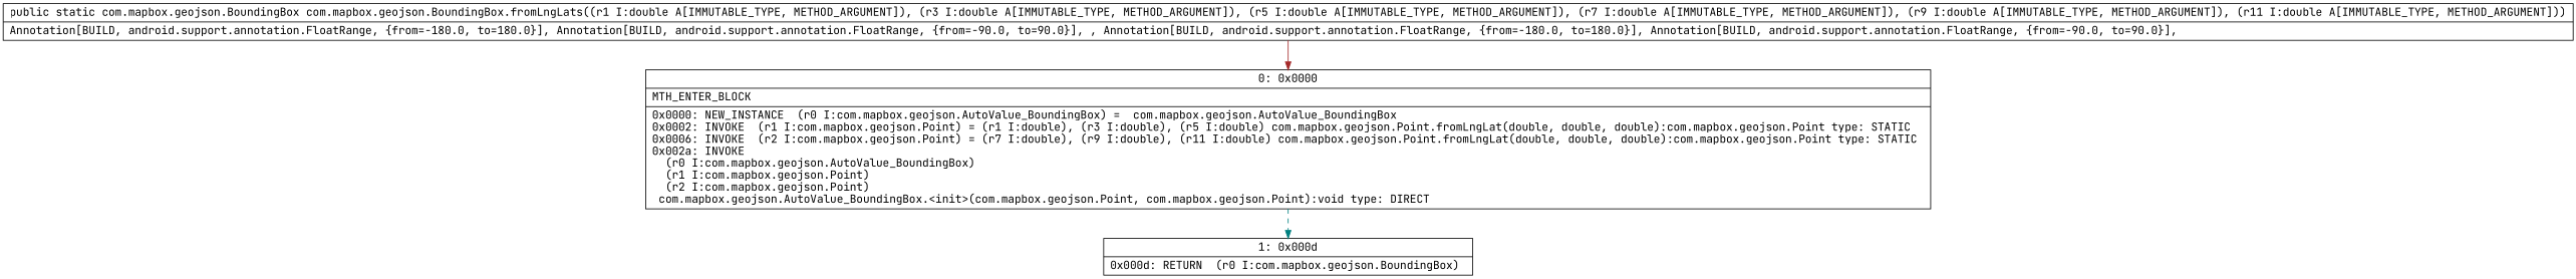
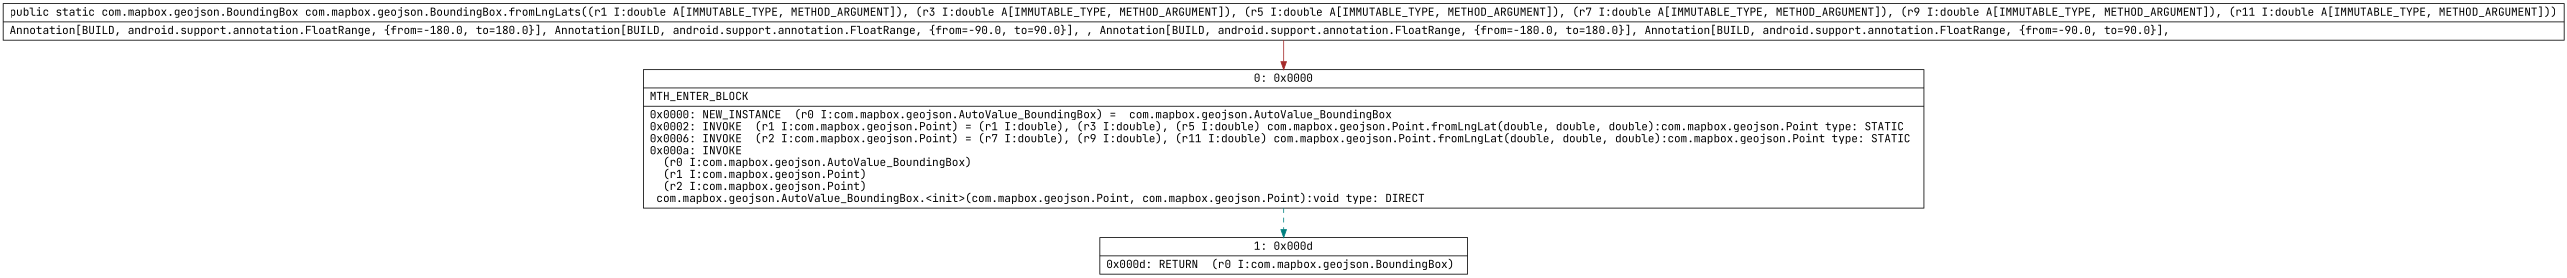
  digraph {
    fontname="JetBrains Mono"
    node [shape=record fontname="JetBrains Mono"]
    edge [fontname="JetBrains Mono"]
-   n1 [label="{0\:\ 0x0000|MTH_ENTER_BLOCK\l|0x0000: NEW_INSTANCE  (r0 I:com.mapbox.geojson.AutoValue_BoundingBox) =  com.mapbox.geojson.AutoValue_BoundingBox \l0x0002: INVOKE  (r1 I:com.mapbox.geojson.Point) = (r1 I:double), (r3 I:double), (r5 I:double) com.mapbox.geojson.Point.fromLngLat(double, double, double):com.mapbox.geojson.Point type: STATIC \l0x0006: INVOKE  (r2 I:com.mapbox.geojson.Point) = (r7 I:double), (r9 I:double), (r11 I:double) com.mapbox.geojson.Point.fromLngLat(double, double, double):com.mapbox.geojson.Point type: STATIC \l0x002a: INVOKE  \l  (r0 I:com.mapbox.geojson.AutoValue_BoundingBox)\l  (r1 I:com.mapbox.geojson.Point)\l  (r2 I:com.mapbox.geojson.Point)\l com.mapbox.geojson.AutoValue_BoundingBox.\<init\>(com.mapbox.geojson.Point, com.mapbox.geojson.Point):void type: DIRECT \l}"]
+   n1 [label="{0\:\ 0x0000|MTH_ENTER_BLOCK\l|0x0000: NEW_INSTANCE  (r0 I:com.mapbox.geojson.AutoValue_BoundingBox) =  com.mapbox.geojson.AutoValue_BoundingBox \l0x0002: INVOKE  (r1 I:com.mapbox.geojson.Point) = (r1 I:double), (r3 I:double), (r5 I:double) com.mapbox.geojson.Point.fromLngLat(double, double, double):com.mapbox.geojson.Point type: STATIC \l0x0006: INVOKE  (r2 I:com.mapbox.geojson.Point) = (r7 I:double), (r9 I:double), (r11 I:double) com.mapbox.geojson.Point.fromLngLat(double, double, double):com.mapbox.geojson.Point type: STATIC \l0x000a: INVOKE  \l  (r0 I:com.mapbox.geojson.AutoValue_BoundingBox)\l  (r1 I:com.mapbox.geojson.Point)\l  (r2 I:com.mapbox.geojson.Point)\l com.mapbox.geojson.AutoValue_BoundingBox.\<init\>(com.mapbox.geojson.Point, com.mapbox.geojson.Point):void type: DIRECT \l}"]
    n2 [label="{1\:\ 0x000d|0x000d: RETURN  (r0 I:com.mapbox.geojson.BoundingBox) \l}"]
    n3 [label="{public static com.mapbox.geojson.BoundingBox com.mapbox.geojson.BoundingBox.fromLngLats((r1 I:double A[IMMUTABLE_TYPE, METHOD_ARGUMENT]), (r3 I:double A[IMMUTABLE_TYPE, METHOD_ARGUMENT]), (r5 I:double A[IMMUTABLE_TYPE, METHOD_ARGUMENT]), (r7 I:double A[IMMUTABLE_TYPE, METHOD_ARGUMENT]), (r9 I:double A[IMMUTABLE_TYPE, METHOD_ARGUMENT]), (r11 I:double A[IMMUTABLE_TYPE, METHOD_ARGUMENT]))  | Annotation[BUILD, android.support.annotation.FloatRange, \{from=\-180.0, to=180.0\}], Annotation[BUILD, android.support.annotation.FloatRange, \{from=\-90.0, to=90.0\}], , Annotation[BUILD, android.support.annotation.FloatRange, \{from=\-180.0, to=180.0\}], Annotation[BUILD, android.support.annotation.FloatRange, \{from=\-90.0, to=90.0\}], \l}"]
    n1 -> n2 [color=teal style=dashed]
    n3 -> n1 [color=brown style=solid]
  }
